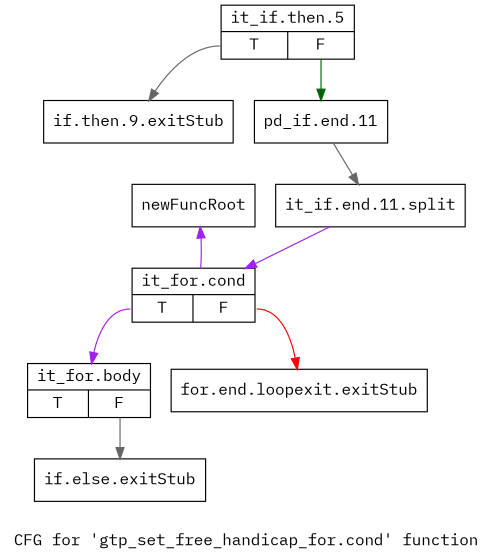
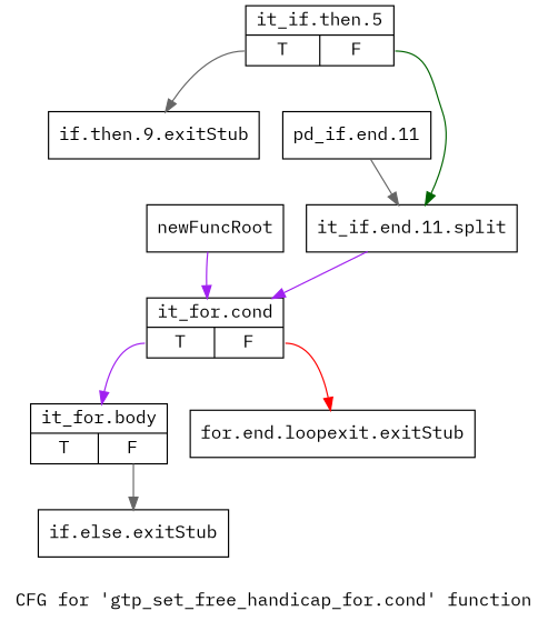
  digraph {
    fontname="IBM Plex Mono"
    label="CFG for 'gtp_set_free_handicap_for.cond' function"
    node [fontname="IBM Plex Mono" shape=record]
    edge [color=purple fontname="IBM Plex Mono"]
    n1 [label="{newFuncRoot}"]
    n2 [label="{it_for.cond|{<s0>T|<s1>F}}"]
    n3 [label="{for.end.loopexit.exitStub}"]
    n4 [label="{it_for.body|{<s0>T|<s1>F}}"]
    n5 [label="{if.else.exitStub}"]
    n6 [label="{if.then.9.exitStub}"]
    n7 [label="{it_if.then.5|{<s0>T|<s1>F}}"]
    n8 [label="{pd_if.end.11}"]
    n9 [label="{it_if.end.11.split}"]
-   n2 -> n1
+   n1 -> n2
    n2 -> n3 [color=red tailport=s1]
    n2 -> n4 [tailport=s0]
    n4 -> n5 [color=gray40 tailport=s1]
    n7 -> n6 [color=gray40 tailport=s0]
-   n7 -> n8 [color=darkgreen tailport=s1]
+   n7 -> n9 [color=darkgreen tailport=s1]
    n8 -> n9 [color=gray40]
    n9 -> n2
  }
